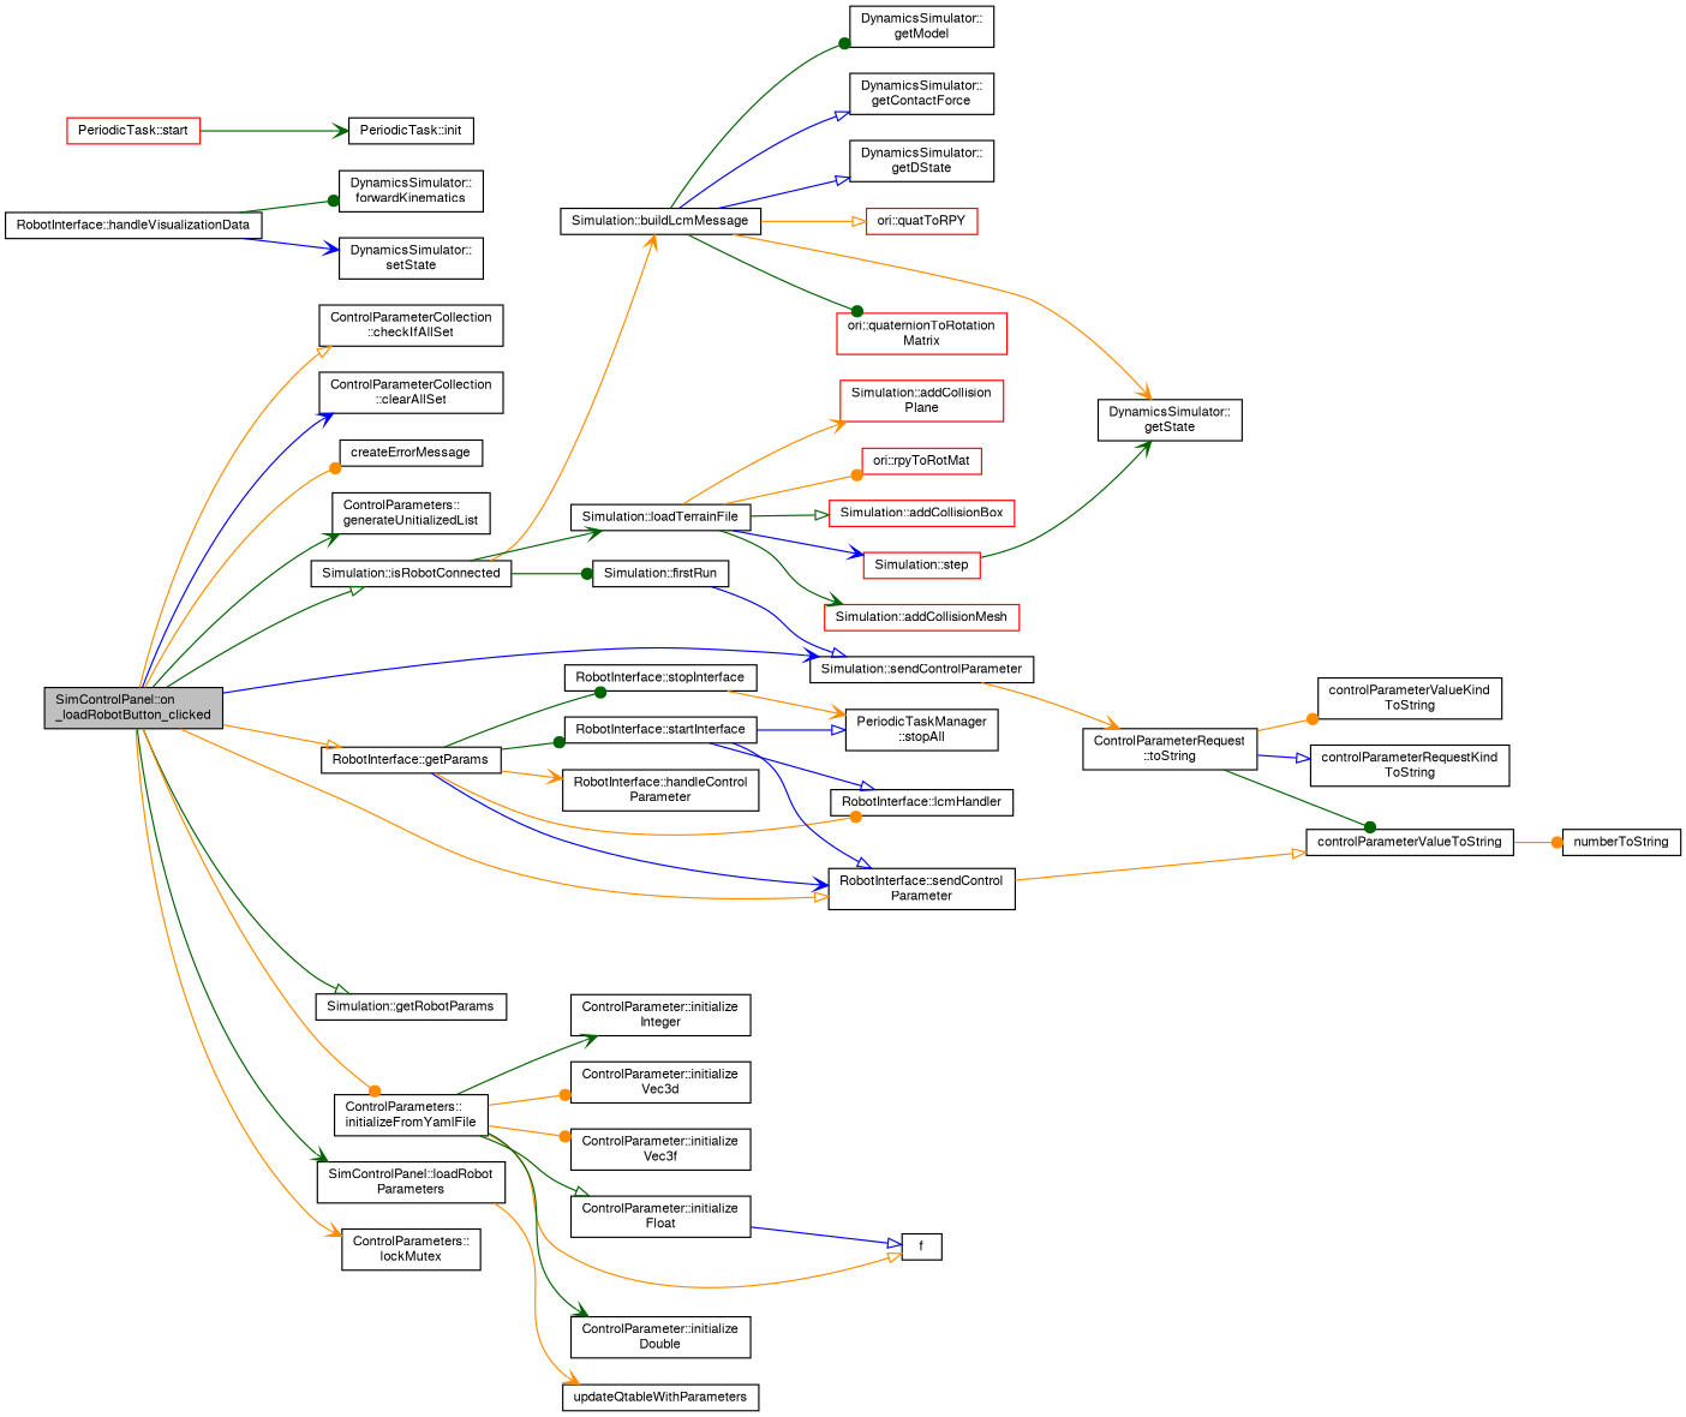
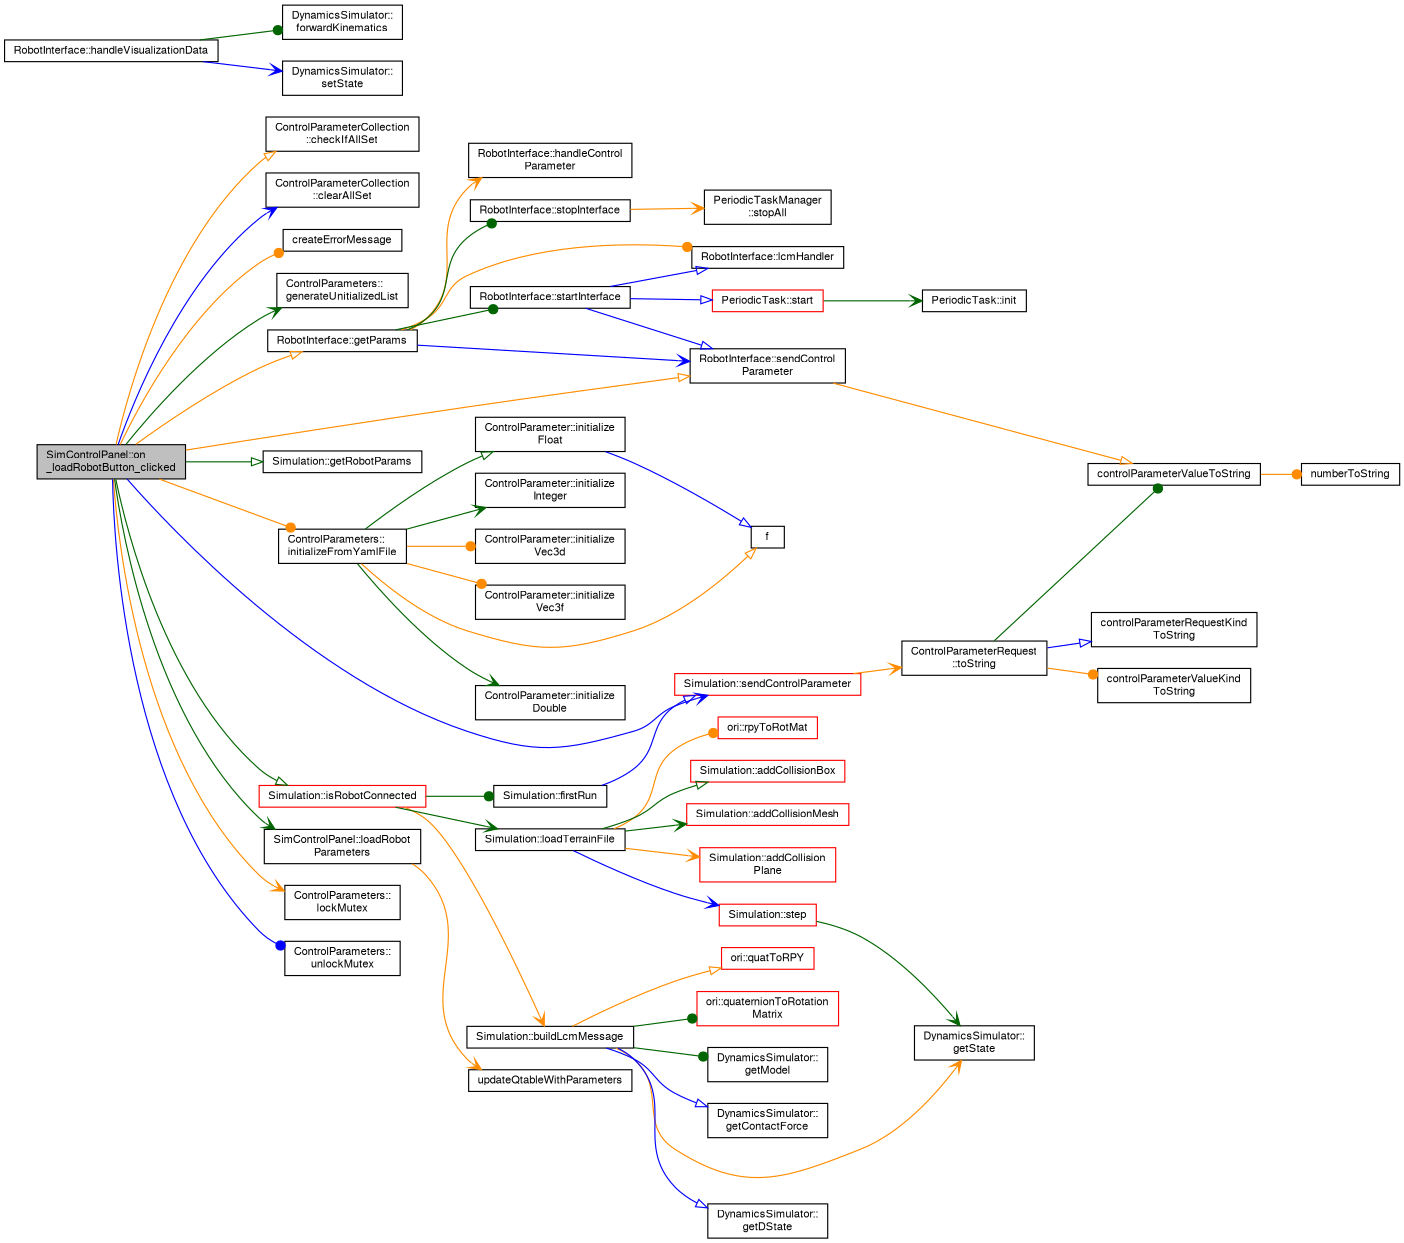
  digraph {
    rankdir=LR
    node [color=black fillcolor=white fontname=FreeSans fontsize=10 shape=record style=filled]
    edge [arrowhead=vee color=darkorange fontname=FreeSans fontsize=10 labelfontname=FreeSans labelfontsize=10 style=solid]
    n1 [fillcolor=grey75 fontcolor=black height=0.2 label="SimControlPanel::on\l_loadRobotButton_clicked" width=0.4]
    n2 [height=0.2 label="ControlParameterCollection\l::checkIfAllSet" width=0.4]
    n3 [height=0.2 label="ControlParameterCollection\l::clearAllSet" width=0.4]
    n4 [height=0.2 label=createErrorMessage width=0.4]
    n5 [height=0.2 label="ControlParameters::\lgenerateUnitializedList" width=0.4]
    n6 [height=0.2 label="RobotInterface::getParams" width=0.4]
    n7 [height=0.2 label="RobotInterface::sendControl\lParameter" width=0.4]
    n8 [height=0.2 label="Simulation::getRobotParams" width=0.4]
    n9 [height=0.2 label="ControlParameters::\linitializeFromYamlFile" width=0.4]
-   n10 [height=0.2 label="Simulation::isRobotConnected" width=0.4]
-   n11 [height=0.2 label="Simulation::sendControlParameter" width=0.4]
+   n10 [color=red height=0.2 label="Simulation::isRobotConnected" width=0.4]
+   n11 [color=red height=0.2 label="Simulation::sendControlParameter" width=0.4]
    n12 [height=0.2 label="SimControlPanel::loadRobot\lParameters" width=0.4]
    n13 [height=0.2 label="ControlParameters::\llockMutex" width=0.4]
+   n14 [height=0.2 label="ControlParameters::\lunlockMutex" width=0.4]
    n15 [height=0.2 label="RobotInterface::handleControl\lParameter" width=0.4]
    n16 [height=0.2 label="RobotInterface::lcmHandler" width=0.4]
    n17 [height=0.2 label="RobotInterface::startInterface" width=0.4]
    n18 [height=0.2 label="RobotInterface::stopInterface" width=0.4]
    n19 [height=0.2 label=controlParameterValueToString width=0.4]
    n20 [height=0.2 label=f width=0.4]
    n21 [height=0.2 label="ControlParameter::initialize\lDouble" width=0.4]
    n22 [height=0.2 label="ControlParameter::initialize\lFloat" width=0.4]
    n23 [height=0.2 label="ControlParameter::initialize\lInteger" width=0.4]
    n24 [height=0.2 label="ControlParameter::initialize\lVec3d" width=0.4]
    n25 [height=0.2 label="ControlParameter::initialize\lVec3f" width=0.4]
    n26 [height=0.2 label="Simulation::firstRun" width=0.4]
    n27 [height=0.2 label="Simulation::buildLcmMessage" width=0.4]
    n28 [height=0.2 label="Simulation::loadTerrainFile" width=0.4]
    n29 [height=0.2 label="ControlParameterRequest\l::toString" width=0.4]
    n30 [height=0.2 label=updateQtableWithParameters width=0.4]
    n31 [height=0.2 label="RobotInterface::handleVisualizationData" width=0.4]
    n32 [height=0.2 label="DynamicsSimulator::\lforwardKinematics" width=0.4]
    n33 [height=0.2 label="DynamicsSimulator::\lsetState" width=0.4]
    n34 [color=red height=0.2 label="PeriodicTask::start" width=0.4]
    n35 [height=0.2 label="PeriodicTaskManager\l::stopAll" width=0.4]
    n36 [height=0.2 label=numberToString width=0.4]
    n37 [height=0.2 label="PeriodicTask::init" width=0.4]
    n38 [height=0.2 label="DynamicsSimulator::\lgetState" width=0.4]
    n39 [height=0.2 label="DynamicsSimulator::\lgetDState" width=0.4]
    n40 [color=red height=0.2 label="ori::quatToRPY" width=0.4]
    n41 [color=red height=0.2 label="ori::quaternionToRotation\lMatrix" width=0.4]
    n42 [height=0.2 label="DynamicsSimulator::\lgetModel" width=0.4]
    n43 [height=0.2 label="DynamicsSimulator::\lgetContactForce" width=0.4]
    n44 [color=red height=0.2 label="Simulation::addCollision\lPlane" width=0.4]
    n45 [color=red height=0.2 label="ori::rpyToRotMat" width=0.4]
    n46 [color=red height=0.2 label="Simulation::addCollisionBox" width=0.4]
    n47 [color=red height=0.2 label="Simulation::step" width=0.4]
    n48 [color=red height=0.2 label="Simulation::addCollisionMesh" width=0.4]
    n49 [height=0.2 label="controlParameterRequestKind\lToString" width=0.4]
    n50 [height=0.2 label="controlParameterValueKind\lToString" width=0.4]
    n1 -> n2 [arrowhead=onormal]
    n1 -> n3 [color=blue]
    n1 -> n4 [arrowhead=dot]
    n1 -> n5 [color=darkgreen]
    n1 -> n6 [arrowhead=onormal]
    n1 -> n7 [arrowhead=onormal]
    n1 -> n8 [arrowhead=onormal color=darkgreen]
    n1 -> n9 [arrowhead=dot]
    n1 -> n10 [arrowhead=onormal color=darkgreen]
    n1 -> n11 [color=blue]
    n1 -> n12 [color=darkgreen]
    n1 -> n13
+   n1 -> n14 [arrowhead=dot color=blue]
    n6 -> n7 [color=blue]
    n6 -> n15
    n6 -> n16 [arrowhead=dot]
    n6 -> n17 [arrowhead=dot color=darkgreen]
    n6 -> n18 [arrowhead=dot color=darkgreen]
    n7 -> n19 [arrowhead=onormal]
    n9 -> n20 [arrowhead=onormal]
    n9 -> n21 [color=darkgreen]
    n9 -> n22 [arrowhead=onormal color=darkgreen]
    n9 -> n23 [color=darkgreen]
    n9 -> n24 [arrowhead=dot]
    n9 -> n25 [arrowhead=dot]
    n10 -> n26 [arrowhead=dot color=darkgreen]
    n10 -> n27
    n10 -> n28 [color=darkgreen]
    n11 -> n29
    n12 -> n30
    n17 -> n7 [arrowhead=onormal color=blue]
    n17 -> n16 [arrowhead=onormal color=blue]
-   n17 -> n35 [arrowhead=onormal color=blue]
+   n17 -> n34 [arrowhead=onormal color=blue]
    n18 -> n35
    n19 -> n36 [arrowhead=dot]
    n22 -> n20 [arrowhead=onormal color=blue]
    n26 -> n11 [arrowhead=onormal color=blue]
    n27 -> n38
    n27 -> n39 [arrowhead=onormal color=blue]
    n27 -> n40 [arrowhead=onormal]
    n27 -> n41 [arrowhead=dot color=darkgreen]
    n27 -> n42 [arrowhead=dot color=darkgreen]
    n27 -> n43 [arrowhead=onormal color=blue]
    n28 -> n44
    n28 -> n45 [arrowhead=dot]
    n28 -> n46 [arrowhead=onormal color=darkgreen]
    n28 -> n47 [color=blue]
    n28 -> n48 [color=darkgreen]
    n29 -> n19 [arrowhead=dot color=darkgreen]
    n29 -> n49 [arrowhead=onormal color=blue]
    n29 -> n50 [arrowhead=dot]
    n31 -> n32 [arrowhead=dot color=darkgreen]
    n31 -> n33 [color=blue]
    n34 -> n37 [color=darkgreen]
    n47 -> n38 [color=darkgreen]
  }
